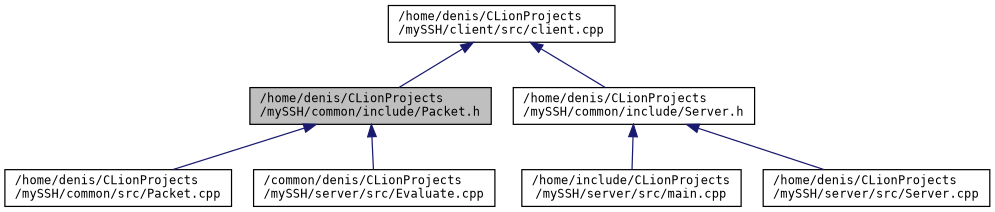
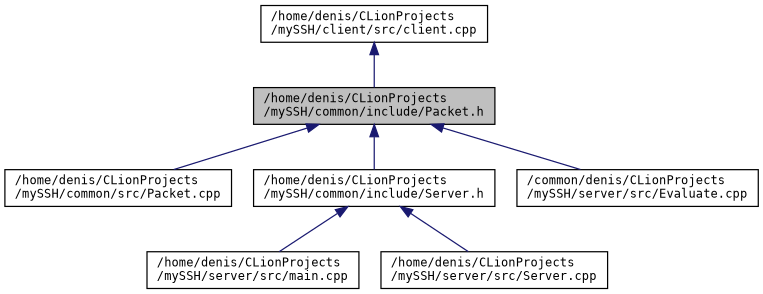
  digraph {
    fontname="DejaVu Sans Mono"
    node [color=black fillcolor=white fontname="DejaVu Sans Mono" fontsize=10 shape=record style=filled]
    edge [color=midnightblue dir=back fontname="DejaVu Sans Mono" fontsize=10 labelfontname=Helvetica labelfontsize=10 style=solid]
    n1 [fillcolor=grey75 fontcolor=black height=0.2 label="/home/denis/CLionProjects\l/mySSH/common/include/Packet.h" width=0.4]
    n2 [height=0.2 label="/home/denis/CLionProjects\l/mySSH/common/src/Packet.cpp" width=0.4]
    n3 [height=0.2 label="/home/denis/CLionProjects\l/mySSH/common/include/Server.h" width=0.4]
    n4 [height=0.2 label="/common/denis/CLionProjects\l/mySSH/server/src/Evaluate.cpp" width=0.4]
    n5 [height=0.2 label="/home/denis/CLionProjects\l/mySSH/client/src/client.cpp" width=0.4]
-   n6 [height=0.2 label="/home/include/CLionProjects\l/mySSH/server/src/main.cpp" width=0.4]
+   n6 [height=0.2 label="/home/denis/CLionProjects\l/mySSH/server/src/main.cpp" width=0.4]
    n7 [height=0.2 label="/home/denis/CLionProjects\l/mySSH/server/src/Server.cpp" width=0.4]
    n1 -> n2
-   n5 -> n3
+   n1 -> n3
    n1 -> n4
    n3 -> n6
    n3 -> n7
    n5 -> n1
  }
